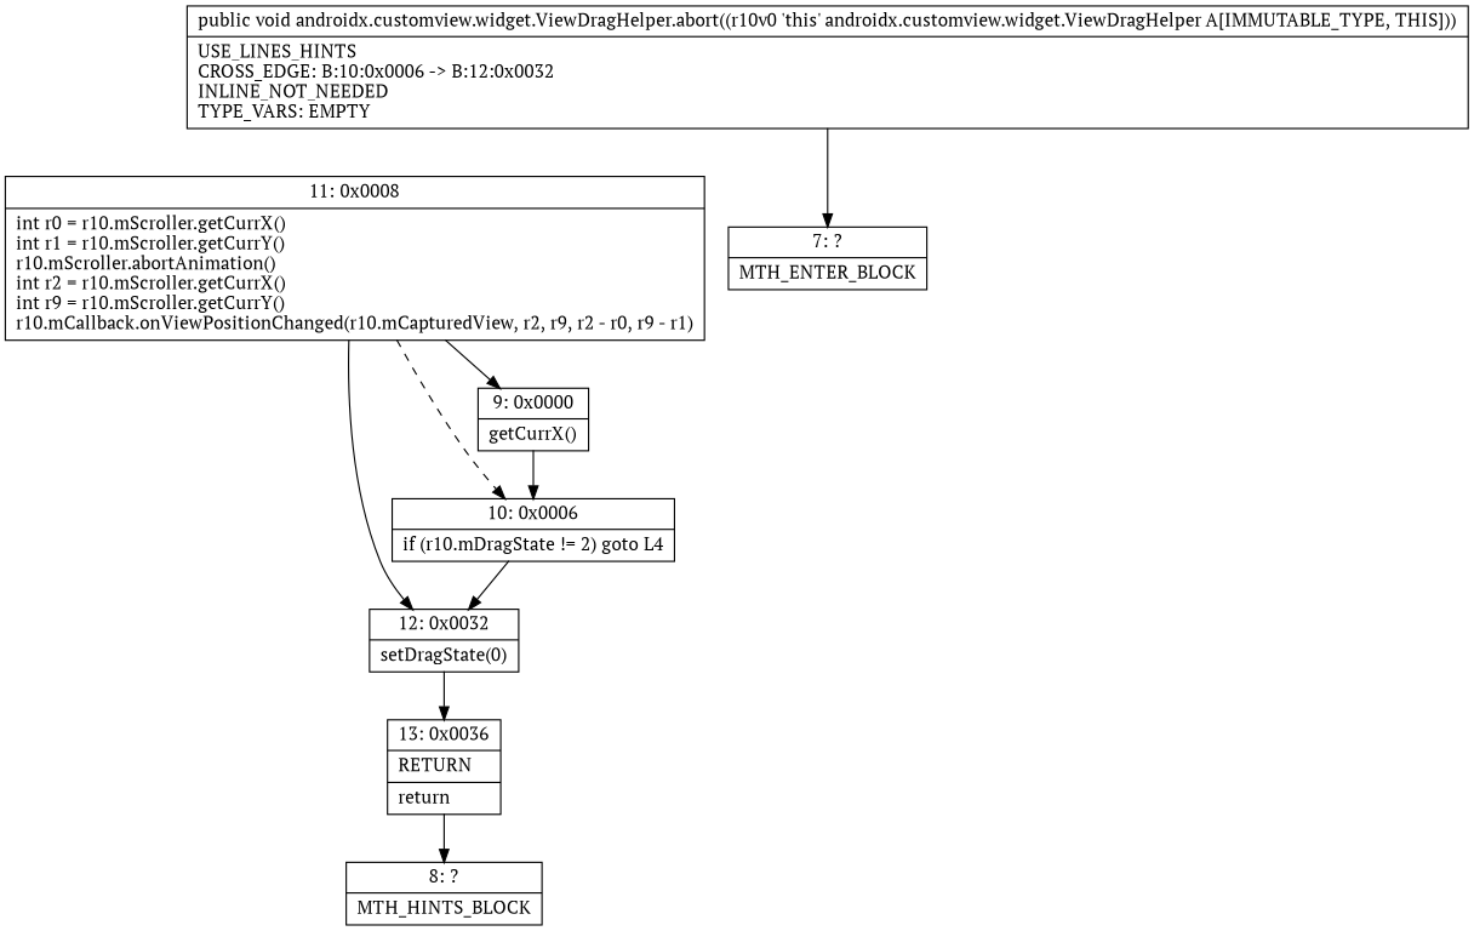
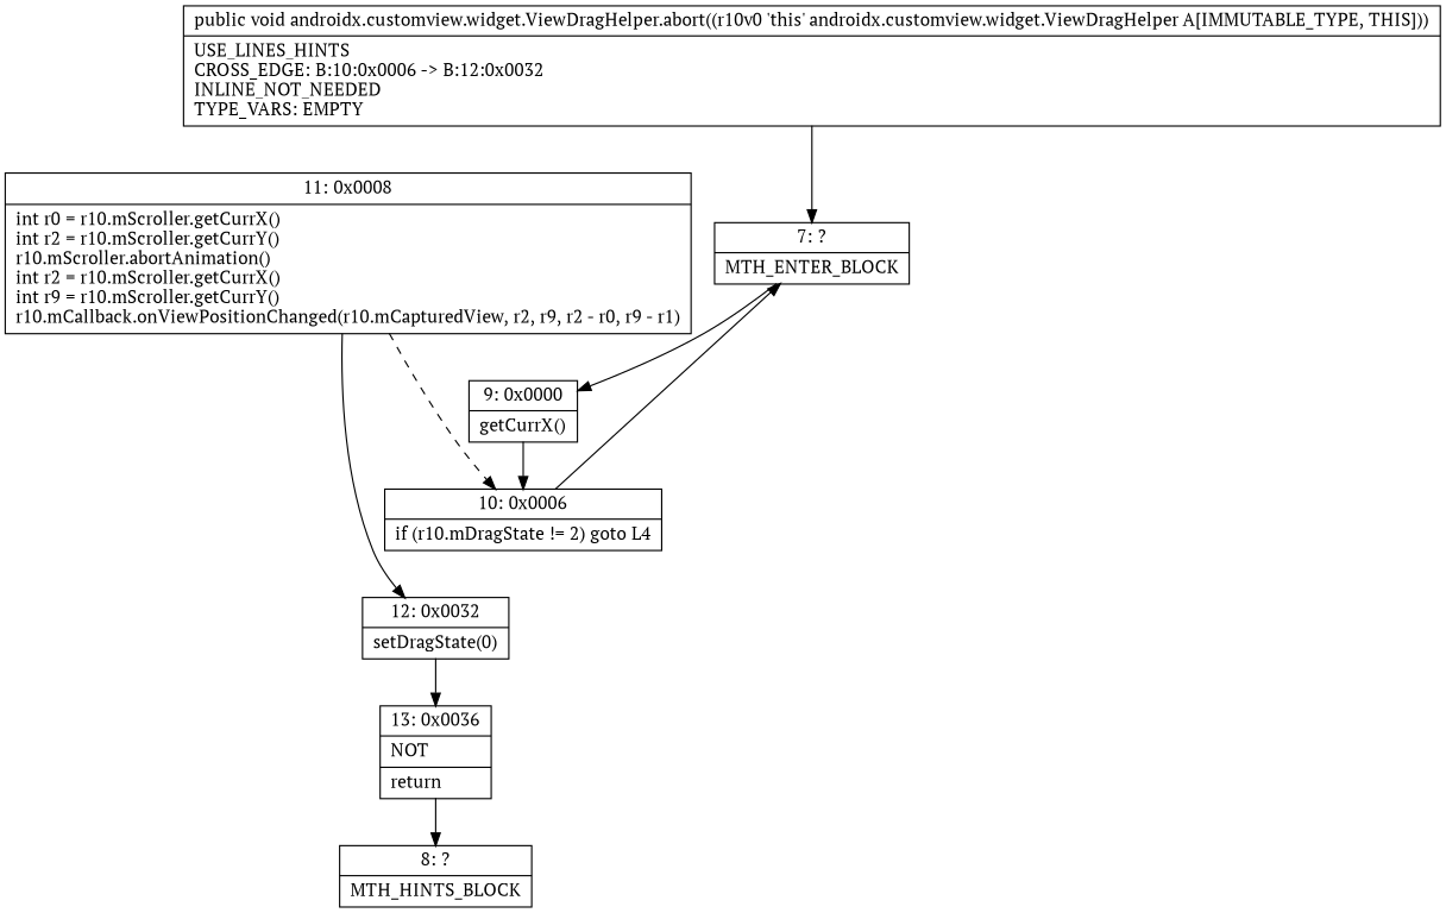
  digraph {
    fontname="PT Serif"
    node [fontname="PT Serif" shape=record]
    edge [fontname="PT Serif"]
    n1 [label="{7\:\ ?|MTH_ENTER_BLOCK\l}"]
    n2 [label="{9\:\ 0x0000|getCurrX()\l}"]
    n3 [label="{10\:\ 0x0006|if (r10.mDragState != 2) goto L4\l}"]
    n4 [label="{12\:\ 0x0032|setDragState(0)\l}"]
-   n5 [label="{11\:\ 0x0008|int r0 = r10.mScroller.getCurrX()\lint r1 = r10.mScroller.getCurrY()\lr10.mScroller.abortAnimation()\lint r2 = r10.mScroller.getCurrX()\lint r9 = r10.mScroller.getCurrY()\lr10.mCallback.onViewPositionChanged(r10.mCapturedView, r2, r9, r2 \- r0, r9 \- r1)\l}"]
-   n6 [label="{13\:\ 0x0036|RETURN\l|return\l}"]
+   n5 [label="{11\:\ 0x0008|int r0 = r10.mScroller.getCurrX()\lint r2 = r10.mScroller.getCurrY()\lr10.mScroller.abortAnimation()\lint r2 = r10.mScroller.getCurrX()\lint r9 = r10.mScroller.getCurrY()\lr10.mCallback.onViewPositionChanged(r10.mCapturedView, r2, r9, r2 \- r0, r9 \- r1)\l}"]
+   n6 [label="{13\:\ 0x0036|NOT\l|return\l}"]
    n7 [label="{8\:\ ?|MTH_HINTS_BLOCK\l}"]
    n8 [label="{public void androidx.customview.widget.ViewDragHelper.abort((r10v0 'this' androidx.customview.widget.ViewDragHelper A[IMMUTABLE_TYPE, THIS]))  | USE_LINES_HINTS\lCROSS_EDGE: B:10:0x0006 \-\> B:12:0x0032\lINLINE_NOT_NEEDED\lTYPE_VARS: EMPTY\l}"]
-   n5 -> n2
+   n1 -> n2
    n2 -> n3
-   n3 -> n4
+   n3 -> n1
    n4 -> n6
    n5 -> n3 [style=dashed]
    n5 -> n4
    n6 -> n7
    n8 -> n1
  }
